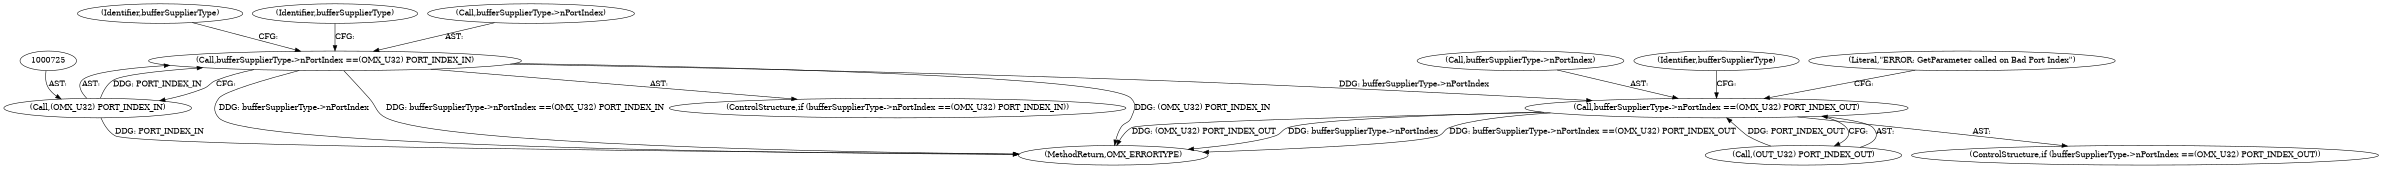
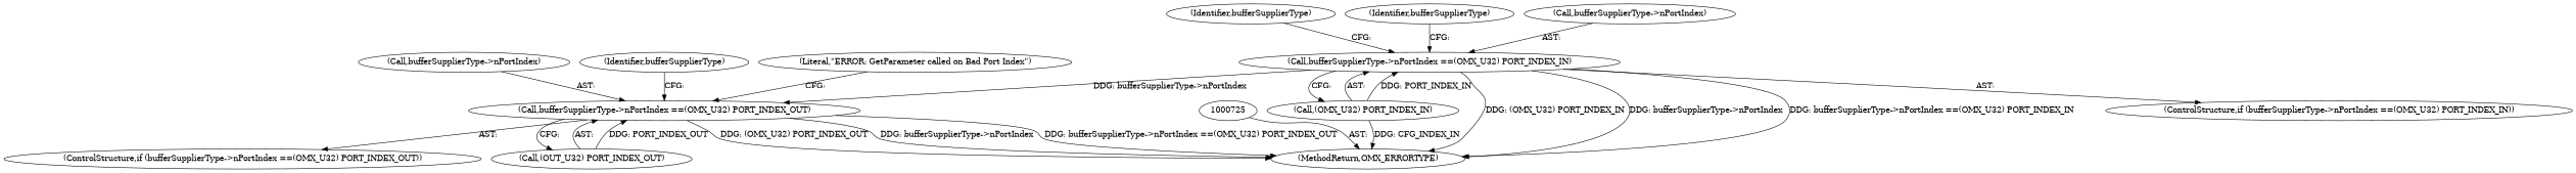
  digraph {
    n1 [label="(Call,bufferSupplierType->nPortIndex ==(OMX_U32) PORT_INDEX_IN)"]
    n2 [label="(Call,(OMX_U32) PORT_INDEX_IN)"]
    n3 [label="(Call,bufferSupplierType->nPortIndex ==(OMX_U32) PORT_INDEX_OUT)"]
    n4 [label="(MethodReturn,OMX_ERRORTYPE)"]
    n5 [label="(ControlStructure,if (bufferSupplierType->nPortIndex ==(OMX_U32) PORT_INDEX_IN))"]
    n6 [label="(ControlStructure,if (bufferSupplierType->nPortIndex ==(OMX_U32) PORT_INDEX_OUT))"]
    n7 [label="(Call,(OUT_U32) PORT_INDEX_OUT)"]
    n8 [label="(Identifier,bufferSupplierType)"]
    n9 [label="(Identifier,bufferSupplierType)"]
    n10 [label="(Call,bufferSupplierType->nPortIndex)"]
    n11 [label="(Identifier,bufferSupplierType)"]
    n12 [label="(Call,bufferSupplierType->nPortIndex)"]
    n13 [label="(Literal,\"ERROR: GetParameter called on Bad Port Index\")"]
    1000725
    n1 -> n2 [label="CFG: "]
    n1 -> n3 [label="DDG: bufferSupplierType->nPortIndex"]
    n1 -> n4 [label="DDG: (OMX_U32) PORT_INDEX_IN"]
    n1 -> n4 [label="DDG: bufferSupplierType->nPortIndex"]
    n1 -> n4 [label="DDG: bufferSupplierType->nPortIndex ==(OMX_U32) PORT_INDEX_IN"]
    n1 -> n5 [label="AST: "]
    n2 -> n1 [label="AST: "]
    n2 -> n1 [label="DDG: PORT_INDEX_IN"]
-   n2 -> n4 [label="DDG: PORT_INDEX_IN"]
+   n2 -> n4 [label="DDG: CFG_INDEX_IN"]
    n3 -> n4 [label="DDG: (OMX_U32) PORT_INDEX_OUT"]
    n3 -> n4 [label="DDG: bufferSupplierType->nPortIndex"]
    n3 -> n4 [label="DDG: bufferSupplierType->nPortIndex ==(OMX_U32) PORT_INDEX_OUT"]
    n3 -> n6 [label="AST: "]
    n3 -> n7 [label="CFG: "]
    n7 -> n3 [label="AST: "]
    n7 -> n3 [label="DDG: PORT_INDEX_OUT"]
    n8 -> n1 [label="CFG: "]
    n9 -> n1 [label="CFG: "]
    n10 -> n3 [label="AST: "]
    n11 -> n3 [label="CFG: "]
    n12 -> n1 [label="AST: "]
    n13 -> n3 [label="CFG: "]
-   1000725 -> n2 [label="AST: "]
+   1000725 -> n4 [label="AST: "]
  }
